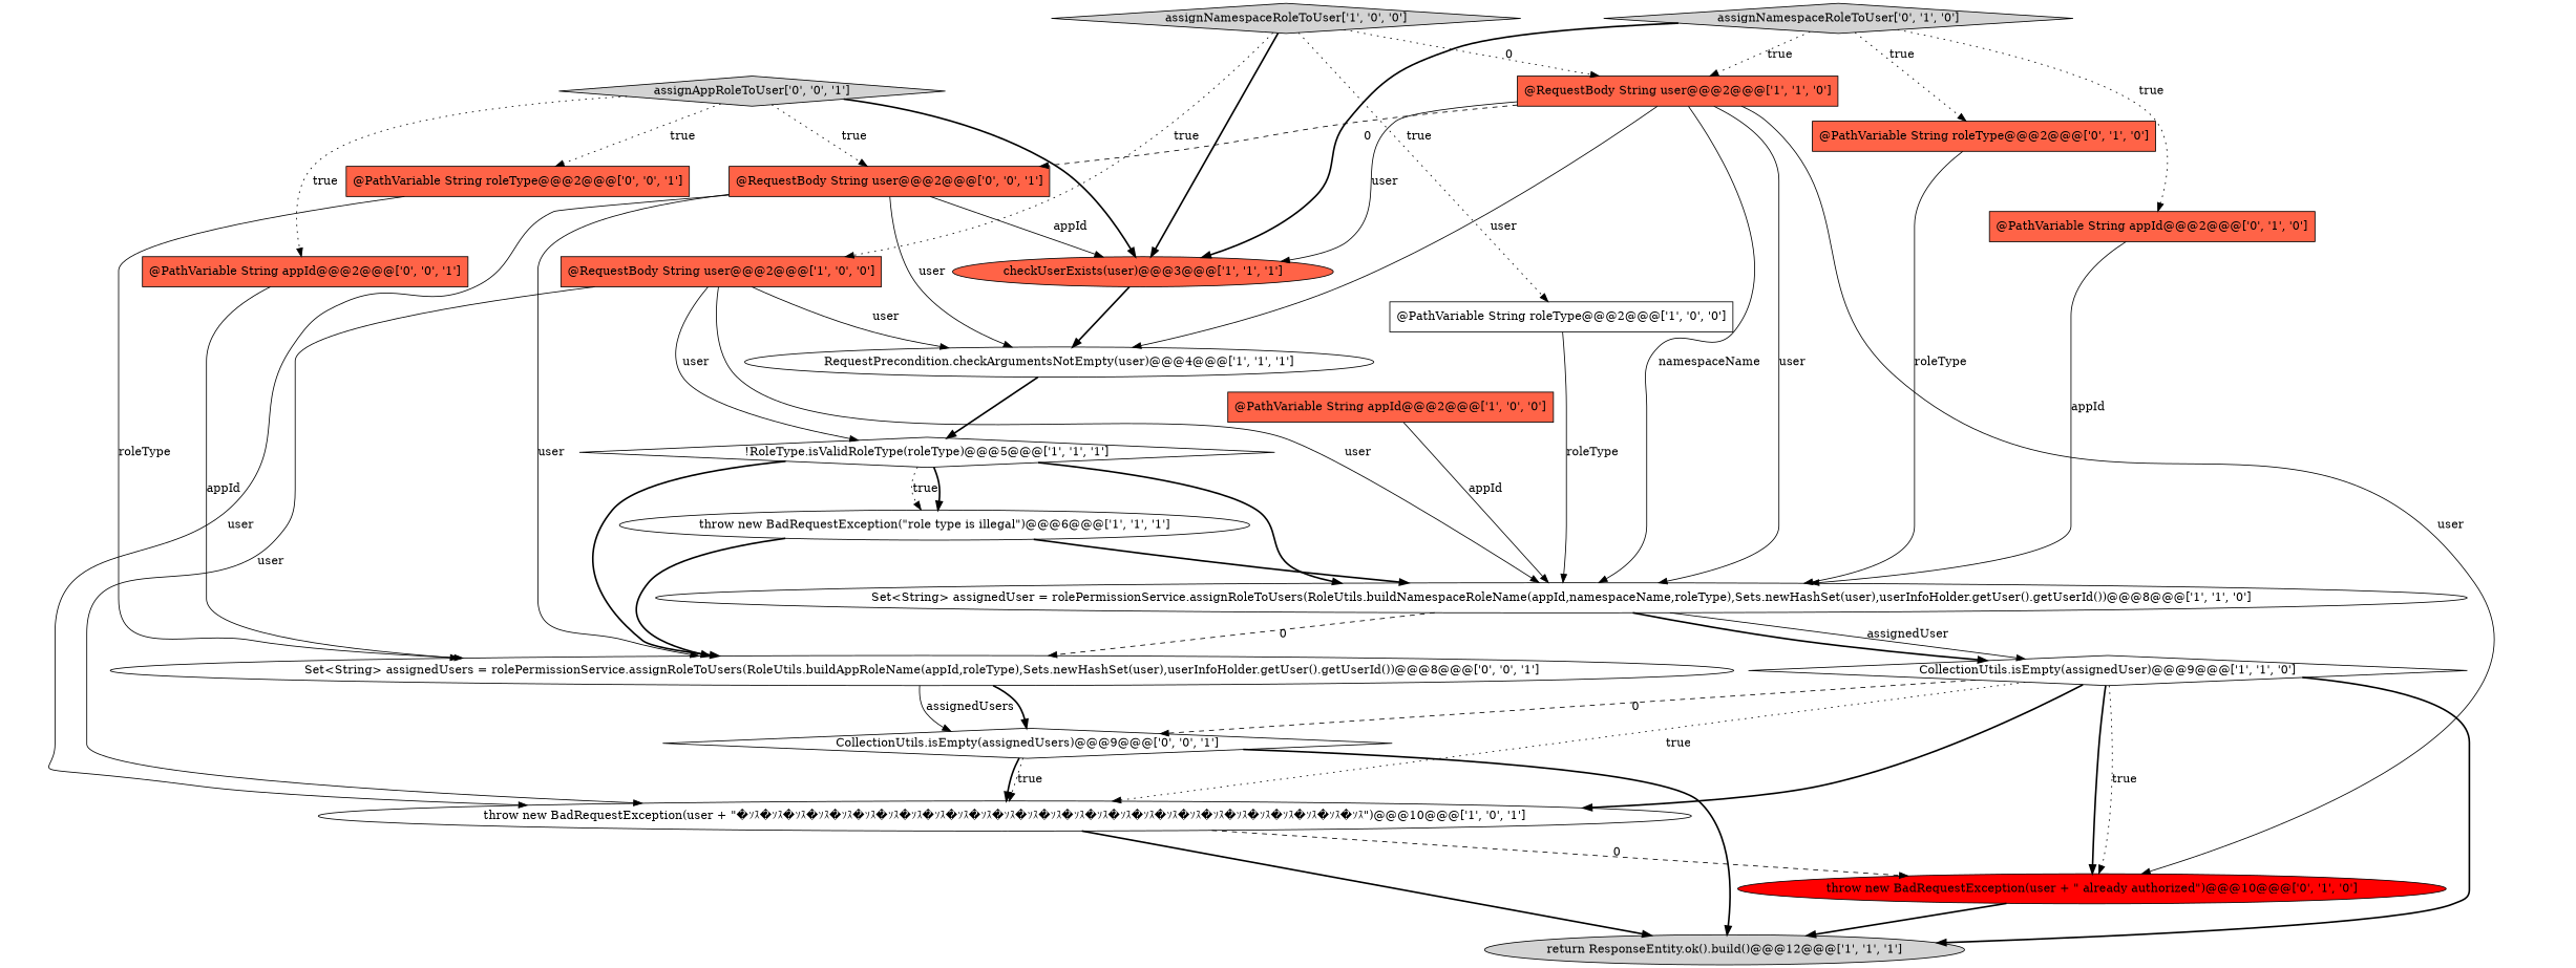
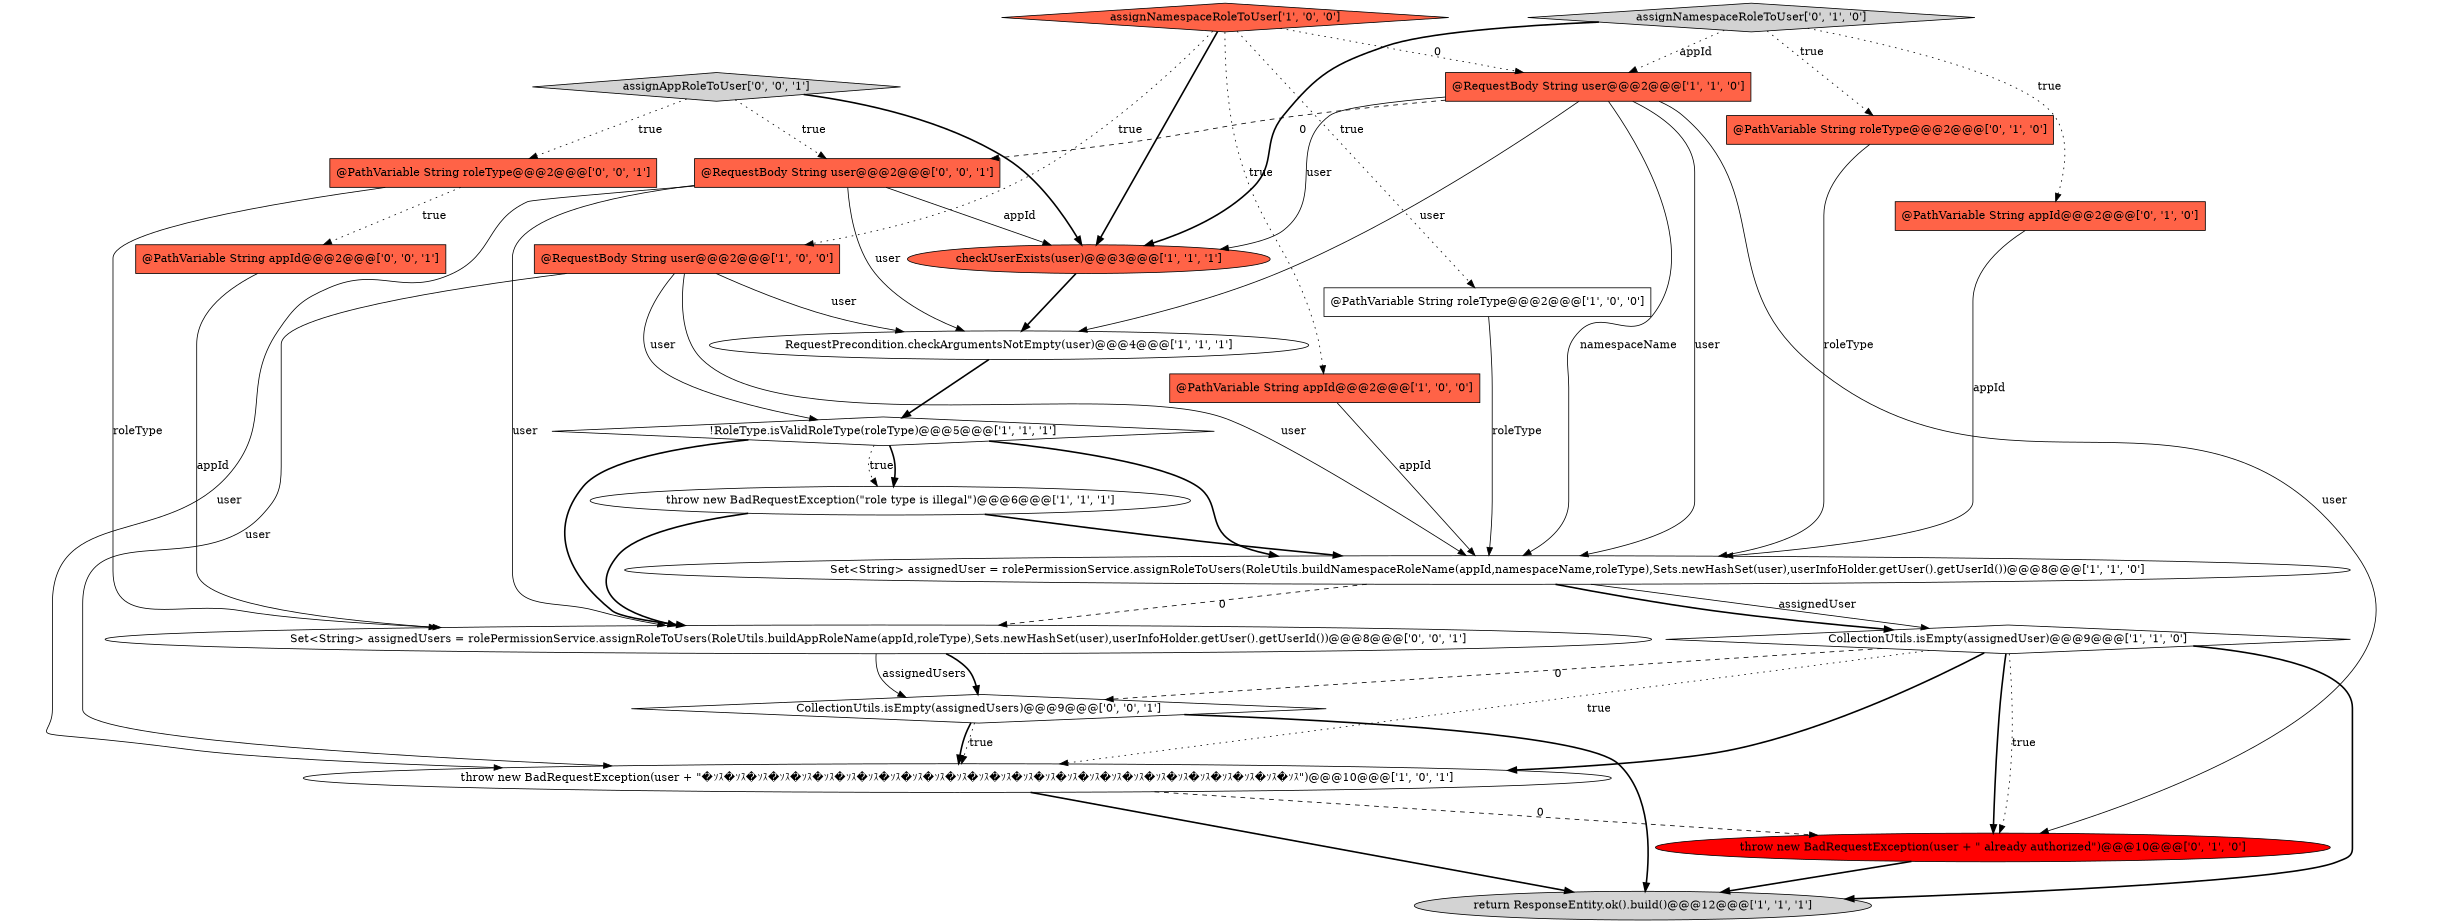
  digraph {
    node [fillcolor=white shape=box style=filled]
    edge [style=solid]
    n1 [label="RequestPrecondition.checkArgumentsNotEmpty(user)@@@4@@@['1', '1', '1']" shape=ellipse]
    n2 [label="!RoleType.isValidRoleType(roleType)@@@5@@@['1', '1', '1']" shape=diamond]
    n3 [label="Set<String> assignedUser = rolePermissionService.assignRoleToUsers(RoleUtils.buildNamespaceRoleName(appId,namespaceName,roleType),Sets.newHashSet(user),userInfoHolder.getUser().getUserId())@@@8@@@['1', '1', '0']" shape=ellipse]
    n4 [label="Set<String> assignedUsers = rolePermissionService.assignRoleToUsers(RoleUtils.buildAppRoleName(appId,roleType),Sets.newHashSet(user),userInfoHolder.getUser().getUserId())@@@8@@@['0', '0', '1']" shape=ellipse]
    n5 [label="throw new BadRequestException(\"role type is illegal\")@@@6@@@['1', '1', '1']" shape=ellipse]
    n6 [label="CollectionUtils.isEmpty(assignedUser)@@@9@@@['1', '1', '0']" shape=diamond]
    n7 [label="CollectionUtils.isEmpty(assignedUsers)@@@9@@@['0', '0', '1']" shape=diamond]
    n8 [label="throw new BadRequestException(user + \"�ｿｽ�ｿｽ�ｿｽ�ｿｽ�ｿｽ�ｿｽ�ｿｽ�ｿｽ�ｿｽ�ｿｽ�ｿｽ�ｿｽ�ｿｽ�ｿｽ�ｿｽ�ｿｽ�ｿｽ�ｿｽ�ｿｽ�ｿｽ�ｿｽ�ｿｽ�ｿｽ�ｿｽ�ｿｽ�ｿｽ�ｿｽ\")@@@10@@@['1', '0', '1']" shape=ellipse]
    n9 [fillcolor=lightgray label="return ResponseEntity.ok().build()@@@12@@@['1', '1', '1']" shape=ellipse]
    n10 [fillcolor=red label="throw new BadRequestException(user + \" already authorized\")@@@10@@@['0', '1', '0']" shape=ellipse]
    n11 [fillcolor=lightgray label="assignNamespaceRoleToUser['0', '1', '0']" shape=diamond]
    n12 [fillcolor=tomato label="checkUserExists(user)@@@3@@@['1', '1', '1']" shape=ellipse]
    n13 [fillcolor=tomato label="@PathVariable String roleType@@@2@@@['0', '1', '0']"]
    n14 [fillcolor=tomato label="@PathVariable String appId@@@2@@@['0', '1', '0']"]
    n15 [fillcolor=tomato label="@RequestBody String user@@@2@@@['1', '1', '0']"]
    n16 [fillcolor=tomato label="@RequestBody String user@@@2@@@['0', '0', '1']"]
    n17 [label="@PathVariable String roleType@@@2@@@['1', '0', '0']"]
    n18 [fillcolor=tomato label="@RequestBody String user@@@2@@@['1', '0', '0']"]
    n19 [fillcolor=tomato label="@PathVariable String appId@@@2@@@['0', '0', '1']"]
    n20 [fillcolor=lightgray label="assignAppRoleToUser['0', '0', '1']" shape=diamond]
    n21 [fillcolor=tomato label="@PathVariable String roleType@@@2@@@['0', '0', '1']"]
    n22 [fillcolor=tomato label="@PathVariable String appId@@@2@@@['1', '0', '0']"]
-   n23 [fillcolor=lightgray label="assignNamespaceRoleToUser['1', '0', '0']" shape=diamond]
+   n23 [fillcolor=tomato label="assignNamespaceRoleToUser['1', '0', '0']" shape=diamond]
    n1 -> n2 [style=bold]
    n2 -> n3 [style=bold]
    n2 -> n4 [style=bold]
    n2 -> n5 [label=true style=dotted]
    n2 -> n5 [style=bold]
    n3 -> n4 [label=0 style=dashed]
    n3 -> n6 [label=assignedUser]
    n3 -> n6 [style=bold]
    n4 -> n7 [label=assignedUsers]
    n4 -> n7 [style=bold]
    n5 -> n3 [style=bold]
    n5 -> n4 [style=bold]
    n6 -> n7 [label=0 style=dashed]
    n6 -> n8 [style=bold]
    n6 -> n8 [label=true style=dotted]
    n6 -> n9 [style=bold]
    n6 -> n10 [style=bold]
    n6 -> n10 [label=true style=dotted]
    n7 -> n8 [style=bold]
    n7 -> n8 [label=true style=dotted]
    n7 -> n9 [style=bold]
    n8 -> n9 [style=bold]
    n8 -> n10 [label=0 style=dashed]
    n10 -> n9 [style=bold]
    n11 -> n12 [style=bold]
    n11 -> n13 [label=true style=dotted]
    n11 -> n14 [label=true style=dotted]
-   n11 -> n15 [label=true style=dotted]
+   n11 -> n15 [label=appId style=dotted]
    n12 -> n1 [style=bold]
    n13 -> n3 [label=roleType]
    n14 -> n3 [label=appId]
    n15 -> n1 [label=user]
    n15 -> n3 [label=namespaceName]
    n15 -> n3 [label=user]
    n15 -> n10 [label=user]
    n15 -> n12 [label=user]
    n15 -> n16 [label=0 style=dashed]
    n16 -> n1 [label=user]
    n16 -> n4 [label=user]
    n16 -> n8 [label=user]
    n16 -> n12 [label=appId]
    n17 -> n3 [label=roleType]
    n18 -> n1 [label=user]
    n18 -> n2 [label=user]
    n18 -> n3 [label=user]
    n18 -> n8 [label=user]
    n19 -> n4 [label=appId]
    n20 -> n12 [style=bold]
    n20 -> n16 [label=true style=dotted]
-   n20 -> n19 [label=true style=dotted]
+   n21 -> n19 [label=true style=dotted]
    n20 -> n21 [label=true style=dotted]
    n21 -> n4 [label=roleType]
    n22 -> n3 [label=appId]
    n23 -> n12 [style=bold]
    n23 -> n15 [label=0 style=dotted]
    n23 -> n17 [label=true style=dotted]
    n23 -> n18 [label=true style=dotted]
+   n23 -> n22 [label=true style=dotted]
  }
